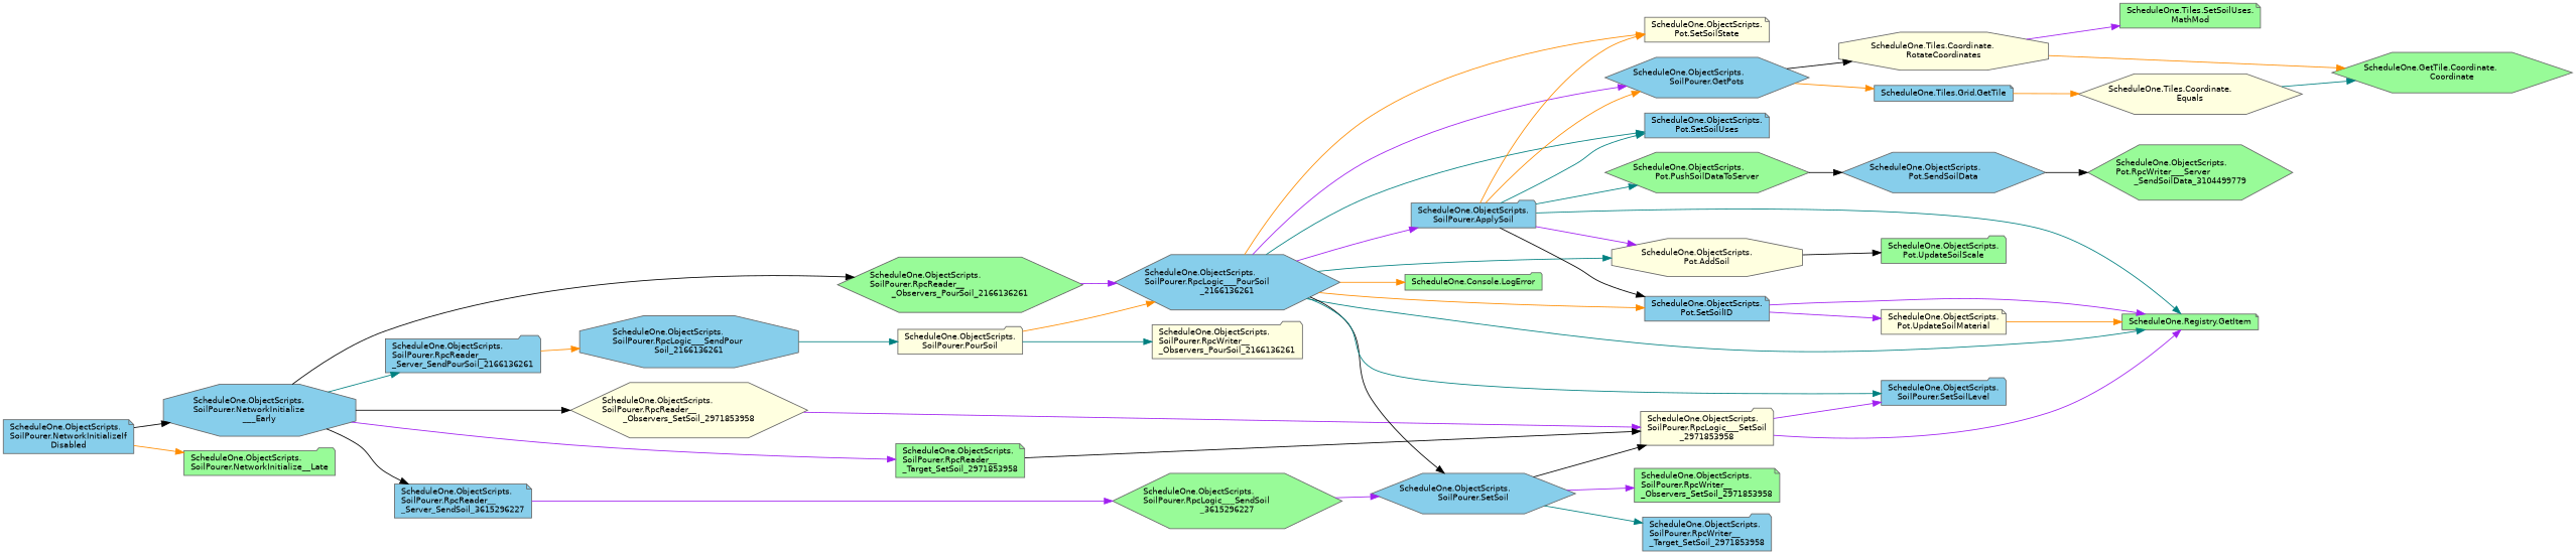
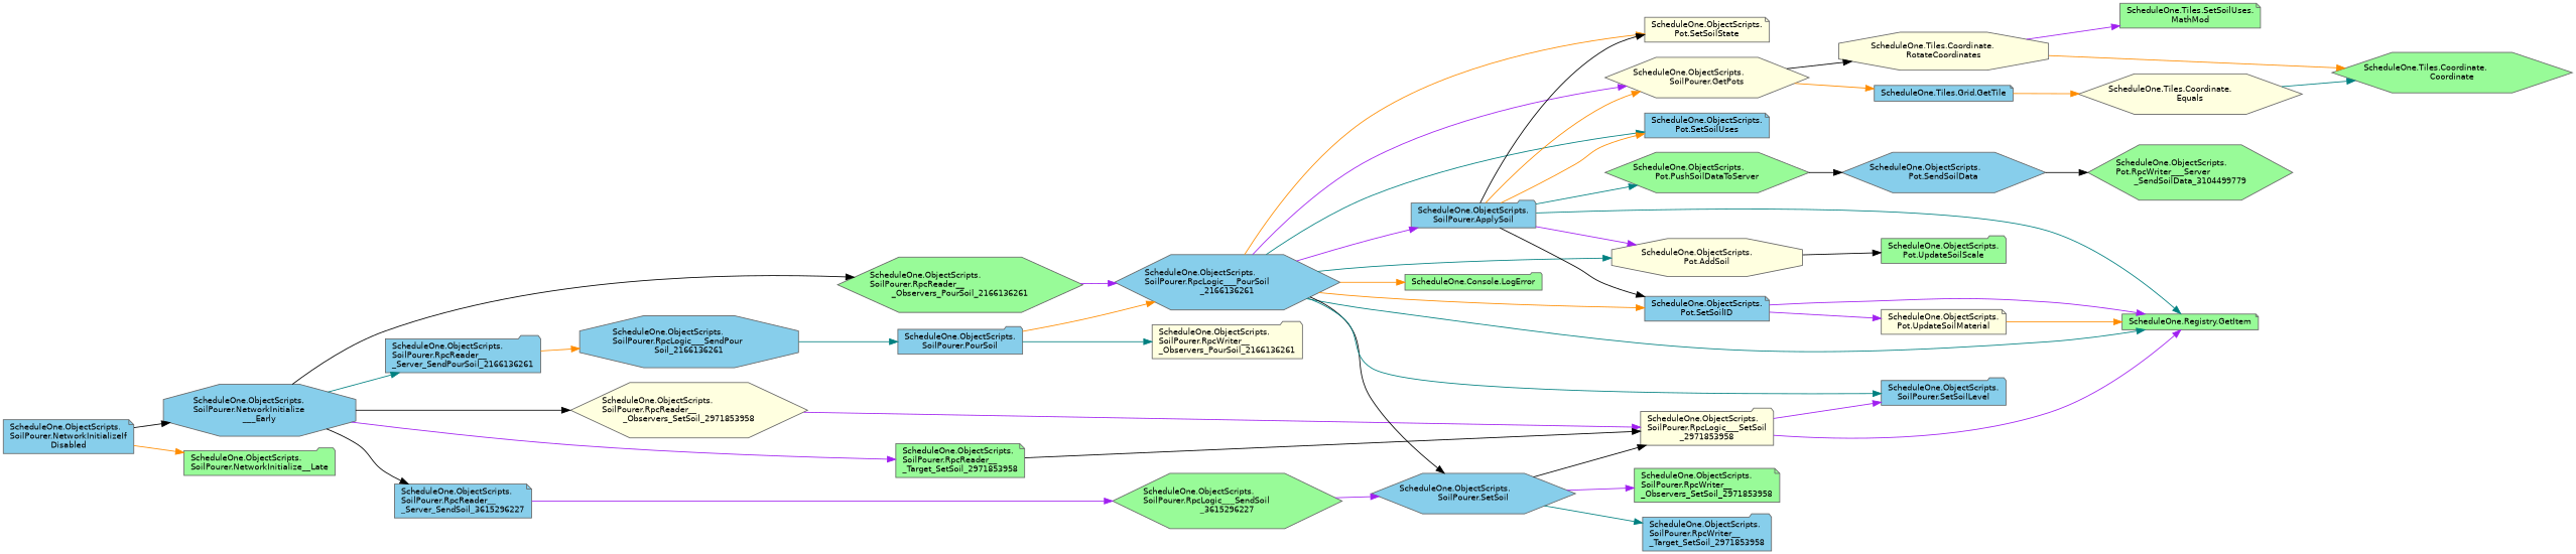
  digraph {
    rankdir=LR
    node [color=grey40 fillcolor=skyblue fontname=Helvetica fontsize=10 shape=note style=filled]
    edge [color=purple fontname=Helvetica fontsize=10 labelfontname=Helvetica labelfontsize=10 style=solid]
    n1 [color=gray40 fontcolor=black height=0.2 label="ScheduleOne.ObjectScripts.\lSoilPourer.NetworkInitializeIf\lDisabled" width=0.4]
    n2 [height=0.2 label="ScheduleOne.ObjectScripts.\lSoilPourer.NetworkInitialize\l___Early" shape=octagon width=0.4]
    n3 [fillcolor=palegreen height=0.2 label="ScheduleOne.ObjectScripts.\lSoilPourer.NetworkInitialize__Late" shape=folder width=0.4]
    n4 [fillcolor=palegreen height=0.2 label="ScheduleOne.ObjectScripts.\lSoilPourer.RpcReader__\l_Observers_PourSoil_2166136261" shape=hexagon width=0.4]
    n5 [fillcolor=lightyellow height=0.2 label="ScheduleOne.ObjectScripts.\lSoilPourer.RpcReader__\l_Observers_SetSoil_2971853958" shape=hexagon width=0.4]
    n6 [height=0.2 label="ScheduleOne.ObjectScripts.\lSoilPourer.RpcReader__\l_Server_SendPourSoil_2166136261" shape=folder width=0.4]
    n7 [height=0.2 label="ScheduleOne.ObjectScripts.\lSoilPourer.RpcReader__\l_Server_SendSoil_3615296227" width=0.4]
    n8 [fillcolor=palegreen height=0.2 label="ScheduleOne.ObjectScripts.\lSoilPourer.RpcReader__\l_Target_SetSoil_2971853958" width=0.4]
    n9 [height=0.2 label="ScheduleOne.ObjectScripts.\lSoilPourer.RpcLogic___PourSoil\l_2166136261" shape=hexagon width=0.4]
    n10 [fillcolor=lightyellow height=0.2 label="ScheduleOne.ObjectScripts.\lSoilPourer.RpcLogic___SetSoil\l_2971853958" shape=folder width=0.4]
    n11 [height=0.2 label="ScheduleOne.ObjectScripts.\lSoilPourer.RpcLogic___SendPour\lSoil_2166136261" shape=octagon width=0.4]
    n12 [fillcolor=palegreen height=0.2 label="ScheduleOne.ObjectScripts.\lSoilPourer.RpcLogic___SendSoil\l_3615296227" shape=hexagon width=0.4]
    n13 [fillcolor=lightyellow height=0.2 label="ScheduleOne.ObjectScripts.\lPot.AddSoil" shape=octagon width=0.4]
    n14 [height=0.2 label="ScheduleOne.ObjectScripts.\lSoilPourer.ApplySoil" shape=folder width=0.4]
    n15 [fillcolor=palegreen height=0.2 label="ScheduleOne.Registry.GetItem" width=0.4]
-   n16 [height=0.2 label="ScheduleOne.ObjectScripts.\lSoilPourer.GetPots" shape=hexagon width=0.4]
+   n16 [fillcolor=lightyellow height=0.2 label="ScheduleOne.ObjectScripts.\lSoilPourer.GetPots" shape=hexagon width=0.4]
    n17 [height=0.2 label="ScheduleOne.ObjectScripts.\lPot.SetSoilID" width=0.4]
    n18 [fillcolor=lightyellow height=0.2 label="ScheduleOne.ObjectScripts.\lPot.SetSoilState" width=0.4]
    n19 [height=0.2 label="ScheduleOne.ObjectScripts.\lPot.SetSoilUses" width=0.4]
    n20 [fillcolor=palegreen height=0.2 label="ScheduleOne.Console.LogError" shape=folder width=0.4]
    n21 [height=0.2 label="ScheduleOne.ObjectScripts.\lSoilPourer.SetSoil" shape=hexagon width=0.4]
    n22 [height=0.2 label="ScheduleOne.ObjectScripts.\lSoilPourer.SetSoilLevel" shape=folder width=0.4]
    n23 [fillcolor=palegreen height=0.2 label="ScheduleOne.ObjectScripts.\lPot.UpdateSoilScale" shape=folder width=0.4]
    n24 [fillcolor=palegreen height=0.2 label="ScheduleOne.ObjectScripts.\lPot.PushSoilDataToServer" shape=hexagon width=0.4]
    n25 [height=0.2 label="ScheduleOne.Tiles.Grid.GetTile" width=0.4]
    n26 [fillcolor=lightyellow height=0.2 label="ScheduleOne.Tiles.Coordinate.\lRotateCoordinates" shape=octagon width=0.4]
    n27 [fillcolor=lightyellow height=0.2 label="ScheduleOne.ObjectScripts.\lPot.UpdateSoilMaterial" width=0.4]
    n28 [fillcolor=palegreen height=0.2 label="ScheduleOne.ObjectScripts.\lSoilPourer.RpcWriter__\l_Observers_SetSoil_2971853958" width=0.4]
    n29 [height=0.2 label="ScheduleOne.ObjectScripts.\lSoilPourer.RpcWriter__\l_Target_SetSoil_2971853958" shape=folder width=0.4]
    n30 [height=0.2 label="ScheduleOne.ObjectScripts.\lPot.SendSoilData" shape=hexagon width=0.4]
    n31 [fillcolor=lightyellow height=0.2 label="ScheduleOne.Tiles.Coordinate.\lEquals" shape=hexagon width=0.4]
-   n32 [fillcolor=palegreen height=0.2 label="ScheduleOne.GetTile.Coordinate.\lCoordinate" shape=hexagon width=0.4]
+   n32 [fillcolor=palegreen height=0.2 label="ScheduleOne.Tiles.Coordinate.\lCoordinate" shape=hexagon width=0.4]
    n33 [fillcolor=palegreen height=0.2 label="ScheduleOne.Tiles.SetSoilUses.\lMathMod" width=0.4]
    n34 [fillcolor=palegreen height=0.2 label="ScheduleOne.ObjectScripts.\lPot.RpcWriter___Server\l_SendSoilData_3104499779" shape=hexagon width=0.4]
-   n35 [fillcolor=lightyellow height=0.2 label="ScheduleOne.ObjectScripts.\lSoilPourer.PourSoil" shape=folder width=0.4]
+   n35 [height=0.2 label="ScheduleOne.ObjectScripts.\lSoilPourer.PourSoil" shape=folder width=0.4]
    n36 [fillcolor=lightyellow height=0.2 label="ScheduleOne.ObjectScripts.\lSoilPourer.RpcWriter__\l_Observers_PourSoil_2166136261" shape=folder width=0.4]
    n1 -> n2 [color=black]
    n1 -> n3 [color=darkorange]
    n2 -> n4 [color=black]
    n2 -> n5 [color=black]
    n2 -> n6 [color=teal]
    n2 -> n7 [color=black]
    n2 -> n8
    n4 -> n9
    n5 -> n10
    n6 -> n11 [color=darkorange]
    n7 -> n12
    n8 -> n10 [color=black]
    n9 -> n13 [color=teal]
    n9 -> n14
    n9 -> n15 [color=teal]
    n9 -> n16
    n9 -> n17 [color=darkorange]
    n9 -> n18 [color=darkorange]
    n9 -> n19 [color=teal]
    n9 -> n20 [color=darkorange]
    n9 -> n21 [color=black]
    n9 -> n22 [color=teal]
    n10 -> n15
    n10 -> n22
    n11 -> n35 [color=teal]
    n12 -> n21
    n13 -> n23 [color=black]
    n14 -> n13
    n14 -> n15 [color=teal]
    n14 -> n16 [color=darkorange]
    n14 -> n17 [color=black]
-   n14 -> n18 [color=darkorange]
-   n14 -> n19 [color=teal]
+   n14 -> n18 [color=black]
+   n14 -> n19 [color=darkorange]
    n14 -> n24 [color=teal]
    n16 -> n25 [color=darkorange]
    n16 -> n26 [color=black]
    n17 -> n15
    n17 -> n27
    n21 -> n10 [color=black]
    n21 -> n28
    n21 -> n29 [color=teal]
    n24 -> n30 [color=black]
    n25 -> n31 [color=darkorange]
    n26 -> n32 [color=darkorange]
    n26 -> n33
    n27 -> n15 [color=darkorange]
    n30 -> n34 [color=black]
    n31 -> n32 [color=teal]
    n35 -> n9 [color=darkorange]
    n35 -> n36 [color=teal]
  }
